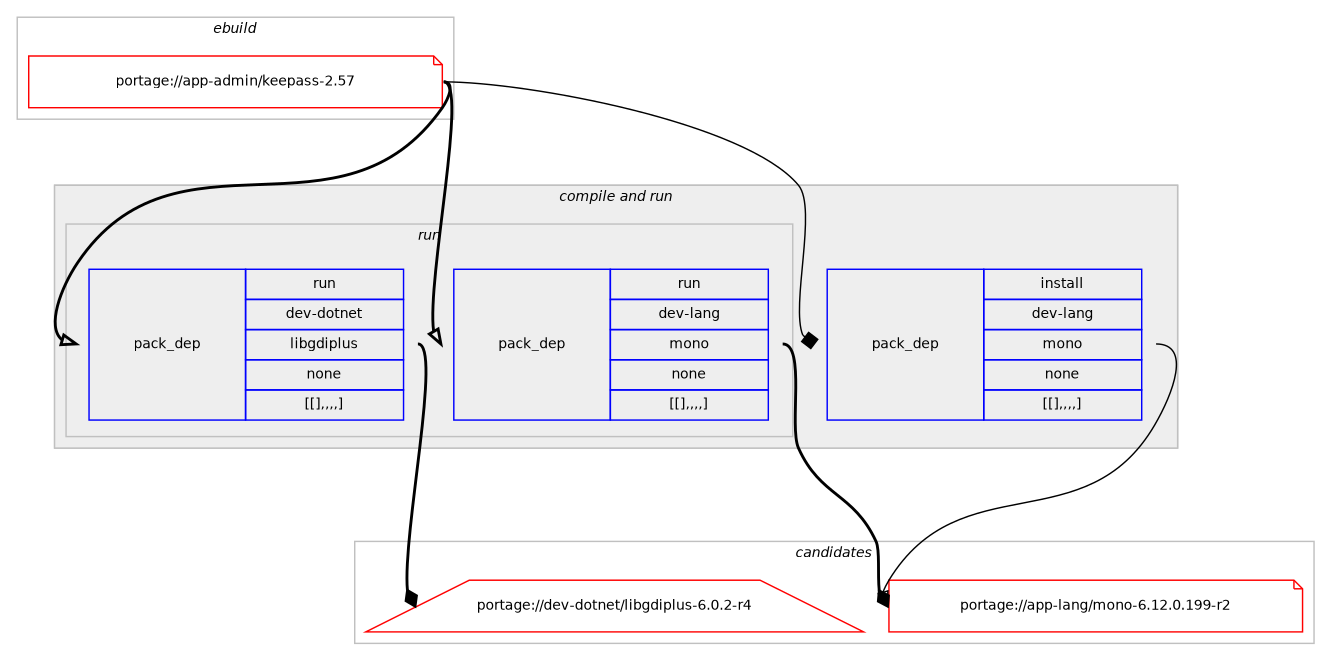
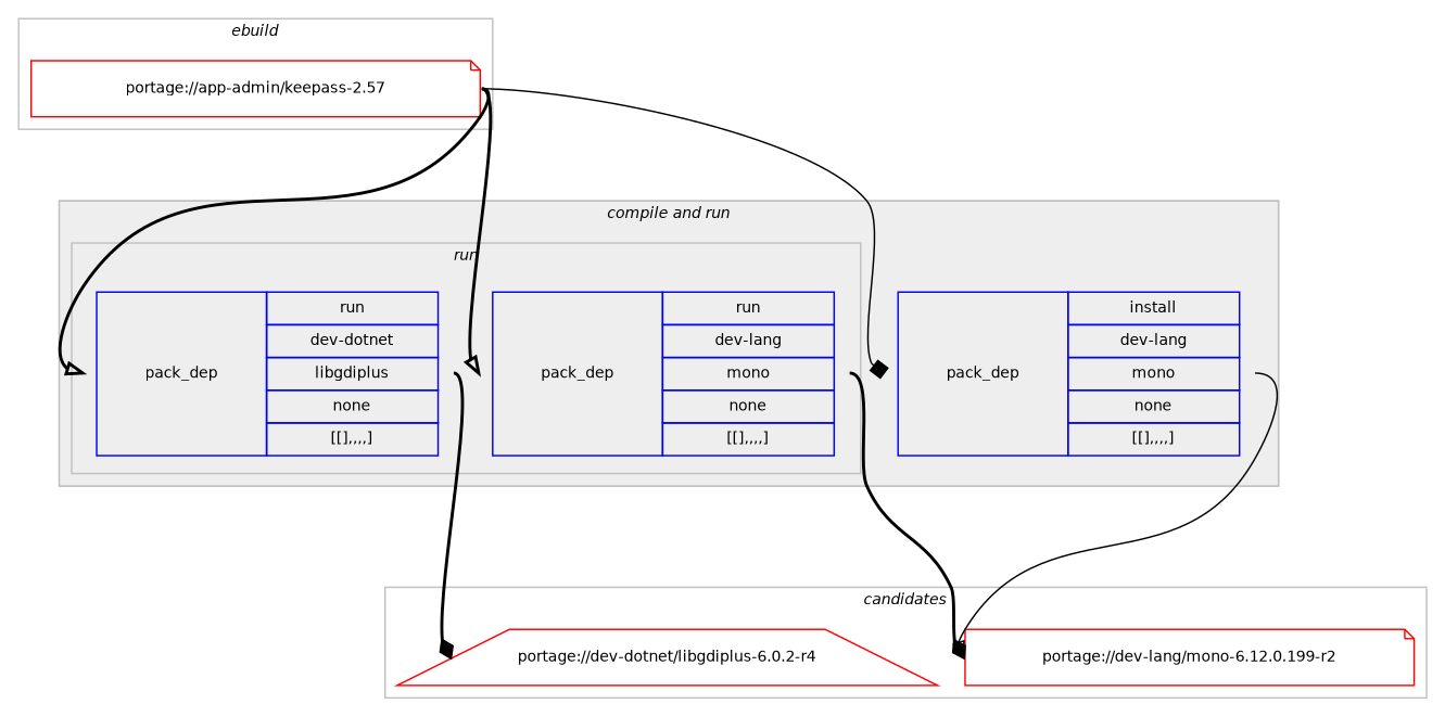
  digraph {
    compound=true
    concentrate=true
    fontname=Helvetica
    fontsize=10
    newrank=true
    rankdir=TB
    ranksep=1.5
    node [color=red fontname=Helvetica fontsize=10 shape=none]
    edge [arrowhead=onormal headport=w style=bold tailport=e weight=20]
    n1 [label="portage://app-admin/keepass-2.57" width=4 shape=note]
    n2 [color=blue label=<<TABLE BORDER="0" CELLBORDER="1" CELLSPACING="0" CELLPADDING="4" WIDTH="220"><TR><TD ROWSPAN="6" CELLPADDING="30">pack_dep</TD></TR><TR><TD WIDTH="110">install</TD></TR><TR><TD>dev-lang</TD></TR><TR><TD>mono</TD></TR><TR><TD>none</TD></TR><TR><TD>[[],,,,]</TD></TR></TABLE>>]
    n3 [color=blue label=<<TABLE BORDER="0" CELLBORDER="1" CELLSPACING="0" CELLPADDING="4" WIDTH="220"><TR><TD ROWSPAN="6" CELLPADDING="30">pack_dep</TD></TR><TR><TD WIDTH="110">run</TD></TR><TR><TD>dev-dotnet</TD></TR><TR><TD>libgdiplus</TD></TR><TR><TD>none</TD></TR><TR><TD>[[],,,,]</TD></TR></TABLE>>]
    n4 [color=blue label=<<TABLE BORDER="0" CELLBORDER="1" CELLSPACING="0" CELLPADDING="4" WIDTH="220"><TR><TD ROWSPAN="6" CELLPADDING="30">pack_dep</TD></TR><TR><TD WIDTH="110">run</TD></TR><TR><TD>dev-lang</TD></TR><TR><TD>mono</TD></TR><TR><TD>none</TD></TR><TR><TD>[[],,,,]</TD></TR></TABLE>>]
-   n5 [label="portage://app-lang/mono-6.12.0.199-r2" width=4 shape=note]
+   n5 [label="portage://dev-lang/mono-6.12.0.199-r2" width=4 shape=note]
    n6 [label="portage://dev-dotnet/libgdiplus-6.0.2-r4" width=4 shape=trapezium]
    subgraph cluster_1 {
      color=gray
      label=<<i>ebuild</i>>
      n1
    }
    subgraph cluster_2 {
      color=gray
      label=<<i>dependencies</i>>
      subgraph cluster_3 {
        color=gray
        fillcolor="#eeeeee"
        label=<<i>compile</i>>
        style=filled
        subgraph sub_4 {
          color=gray
          fillcolor="#eeeeee"
          label=<<i>compile</i>>
          style=filled
          n2
        }
      }
      subgraph cluster_5 {
        color=gray
        fillcolor="#eeeeee"
        label=<<i>compile and run</i>>
        style=filled
      }
      subgraph cluster_6 {
        color=gray
        fillcolor="#eeeeee"
        label=<<i>run</i>>
        style=filled
        subgraph sub_7 {
          color=gray
          fillcolor="#eeeeee"
          label=<<i>run</i>>
          style=filled
          n3
        }
        subgraph sub_8 {
          color=gray
          fillcolor="#eeeeee"
          label=<<i>run</i>>
          style=filled
          n4
        }
      }
    }
    subgraph cluster_9 {
      color=gray
      label=<<i>candidates</i>>
      rank=same
      subgraph sub_10 {
        color=black
        label=<<i>candidates</i>>
        nodesep=1
        rank=same
        n5
      }
      subgraph sub_11 {
        color=black
        label=<<i>candidates</i>>
        nodesep=1
        rank=same
        n6
      }
      subgraph sub_12 {
        color=black
        label=<<i>candidates</i>>
        nodesep=1
        rank=same
        n5
      }
    }
    n1 -> n2 [arrowhead=box style=solid]
    n1 -> n3
    n1 -> n4
    n2 -> n5 [style=solid weight=100]
    n3 -> n6 [arrowhead=diamond weight=100]
    n4 -> n5 [arrowhead=diamond weight=100]
  }
